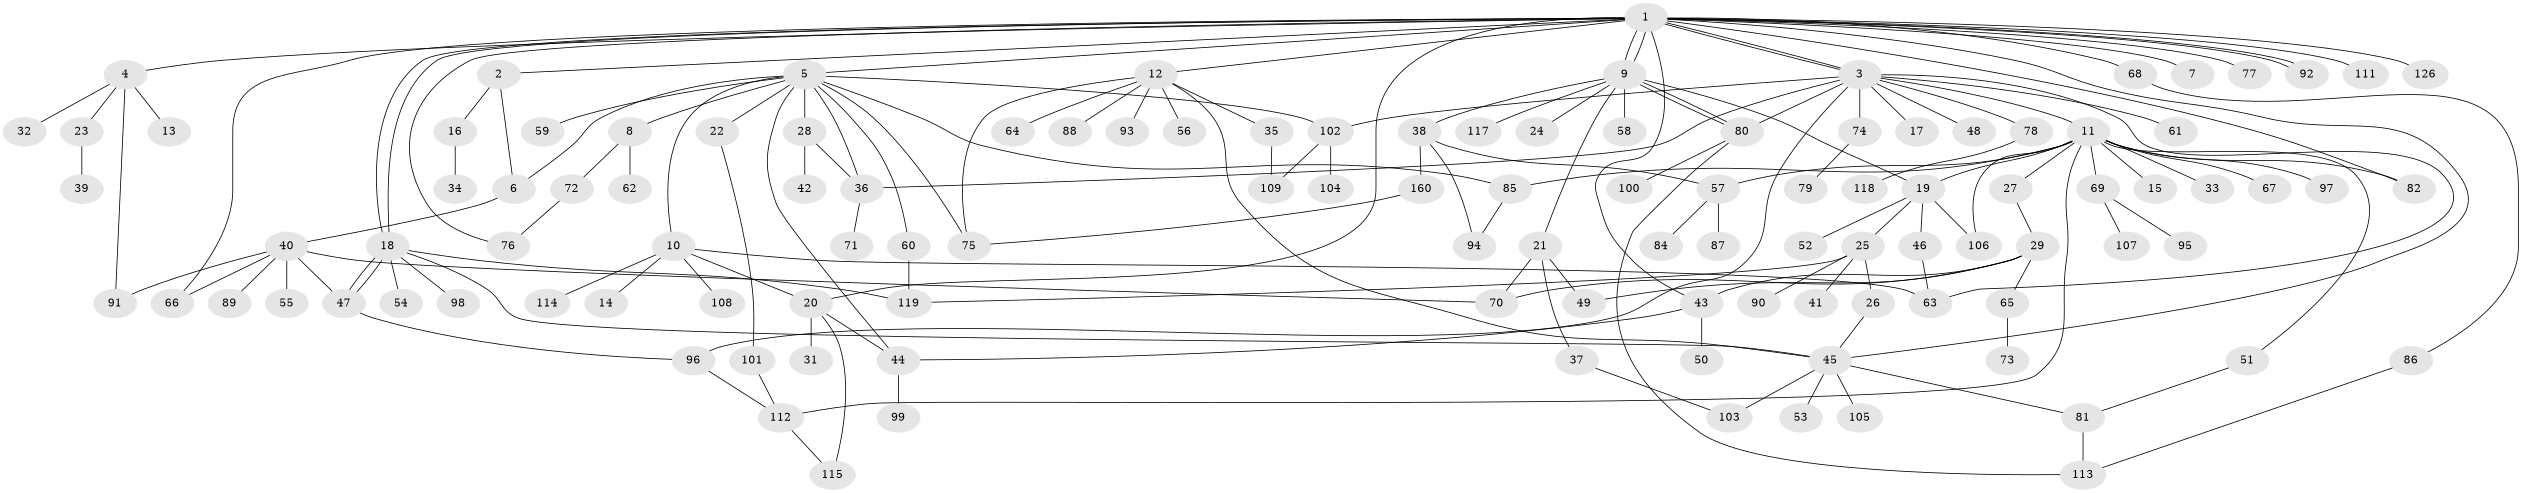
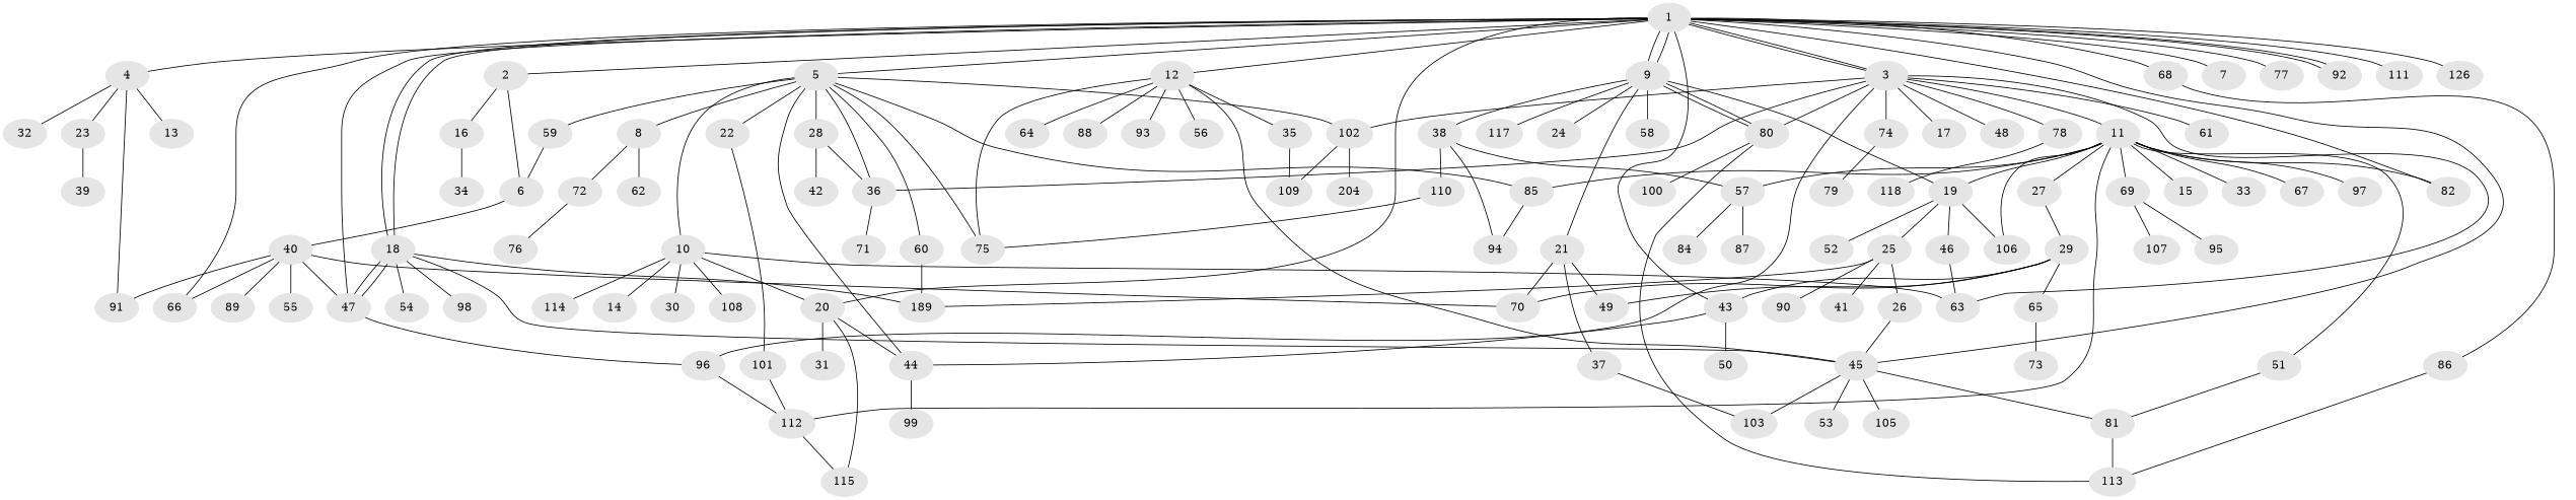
  graph {
    fontname="DejaVu Serif"
    node [color=gray90 fontname="DejaVu Serif" style=filled]
    edge [fontname="DejaVu Serif"]
    1
    2
    3
    4
    5
    7
    9
    12
    18
    20
    43
    45
    66
    68
    76
    77
    82
    92
    111
    n20 [label=126]
    6
    16
    11
    17
    36
    48
    61
    63
    74
    78
    80
    96
    102
    13
    23
    32
    91
    8
    10
    22
    28
    44
    59
    60
    75
    85
    19
    21
    24
    38
    58
    117
    35
    56
    64
    88
    93
    47
    54
    98
-   119
+   119 [label=189]
    31
    115
    50
    103
    53
    81
    105
    86
    40
    34
    15
    27
    33
    51
    57
    67
    69
    97
    106
    112
    71
    79
    118
    100
    113
    109
-   104
+   104 [label=204]
    39
    62
    72
    14
+   30
    108
    114
    101
    42
    99
    94
    70
    55
    89
    25
    46
    52
    37
    49
-   110 [label=160]
+   110
    29
    84
    87
    95
    107
    26
    41
    90
    65
    73
    1 -- 2
    1 -- 3
    1 -- 3
    1 -- 4
    1 -- 5
    1 -- 7
    1 -- 9
    1 -- 9
    1 -- 12
    1 -- 18
    1 -- 18
    1 -- 20
    1 -- 43
    1 -- 45
    1 -- 66
    1 -- 68
-   1 -- 76
+   1 -- 47
    1 -- 77
    1 -- 82
    1 -- 92
    1 -- 92
    1 -- 111
    1 -- n20
    2 -- 6
    2 -- 16
    3 -- 11
    3 -- 17
    3 -- 36
    3 -- 48
    3 -- 61
    3 -- 63
    3 -- 74
    3 -- 78
    3 -- 80
    3 -- 96
    3 -- 102
    4 -- 13
    4 -- 23
    4 -- 32
    4 -- 91
-   5 -- 6
+   59 -- 6
    5 -- 36
    5 -- 102
    5 -- 8
    5 -- 10
    5 -- 22
    5 -- 28
    5 -- 44
    5 -- 59
    5 -- 60
    5 -- 75
    5 -- 85
    9 -- 80
    9 -- 80
    9 -- 19
    9 -- 21
    9 -- 24
    9 -- 38
    9 -- 58
    9 -- 117
    12 -- 45
    12 -- 75
    12 -- 35
    12 -- 56
    12 -- 64
    12 -- 88
    12 -- 93
    18 -- 45
    18 -- 47
    18 -- 47
    18 -- 54
    18 -- 98
    18 -- 119
    20 -- 44
    20 -- 31
    20 -- 115
    43 -- 44
    43 -- 50
    45 -- 103
    45 -- 53
    45 -- 81
    45 -- 105
    68 -- 86
    6 -- 40
    16 -- 34
    11 -- 82
    11 -- 85
    11 -- 19
    11 -- 15
    11 -- 27
    11 -- 33
    11 -- 51
    11 -- 57
    11 -- 67
    11 -- 69
    11 -- 97
    11 -- 106
    11 -- 112
    36 -- 71
    74 -- 79
    78 -- 118
    80 -- 100
    80 -- 113
    96 -- 112
    102 -- 109
    102 -- 104
    23 -- 39
    8 -- 62
    8 -- 72
    10 -- 20
    10 -- 63
    10 -- 14
+   10 -- 30
    10 -- 108
    10 -- 114
    22 -- 101
    28 -- 36
    28 -- 42
    44 -- 99
    60 -- 119
    85 -- 94
    19 -- 106
    19 -- 25
    19 -- 46
    19 -- 52
    21 -- 70
    21 -- 37
    21 -- 49
    38 -- 57
    38 -- 94
    38 -- 110
    35 -- 109
    47 -- 96
    81 -- 113
    86 -- 113
    40 -- 66
    40 -- 91
    40 -- 47
    40 -- 70
    40 -- 55
    40 -- 89
    27 -- 29
    51 -- 81
    57 -- 84
    57 -- 87
    69 -- 95
    69 -- 107
    112 -- 115
    72 -- 76
    101 -- 112
    25 -- 119
    25 -- 26
    25 -- 41
    25 -- 90
    46 -- 63
    37 -- 103
    110 -- 75
    29 -- 43
    29 -- 70
    29 -- 49
    29 -- 65
    26 -- 45
    65 -- 73
  }
